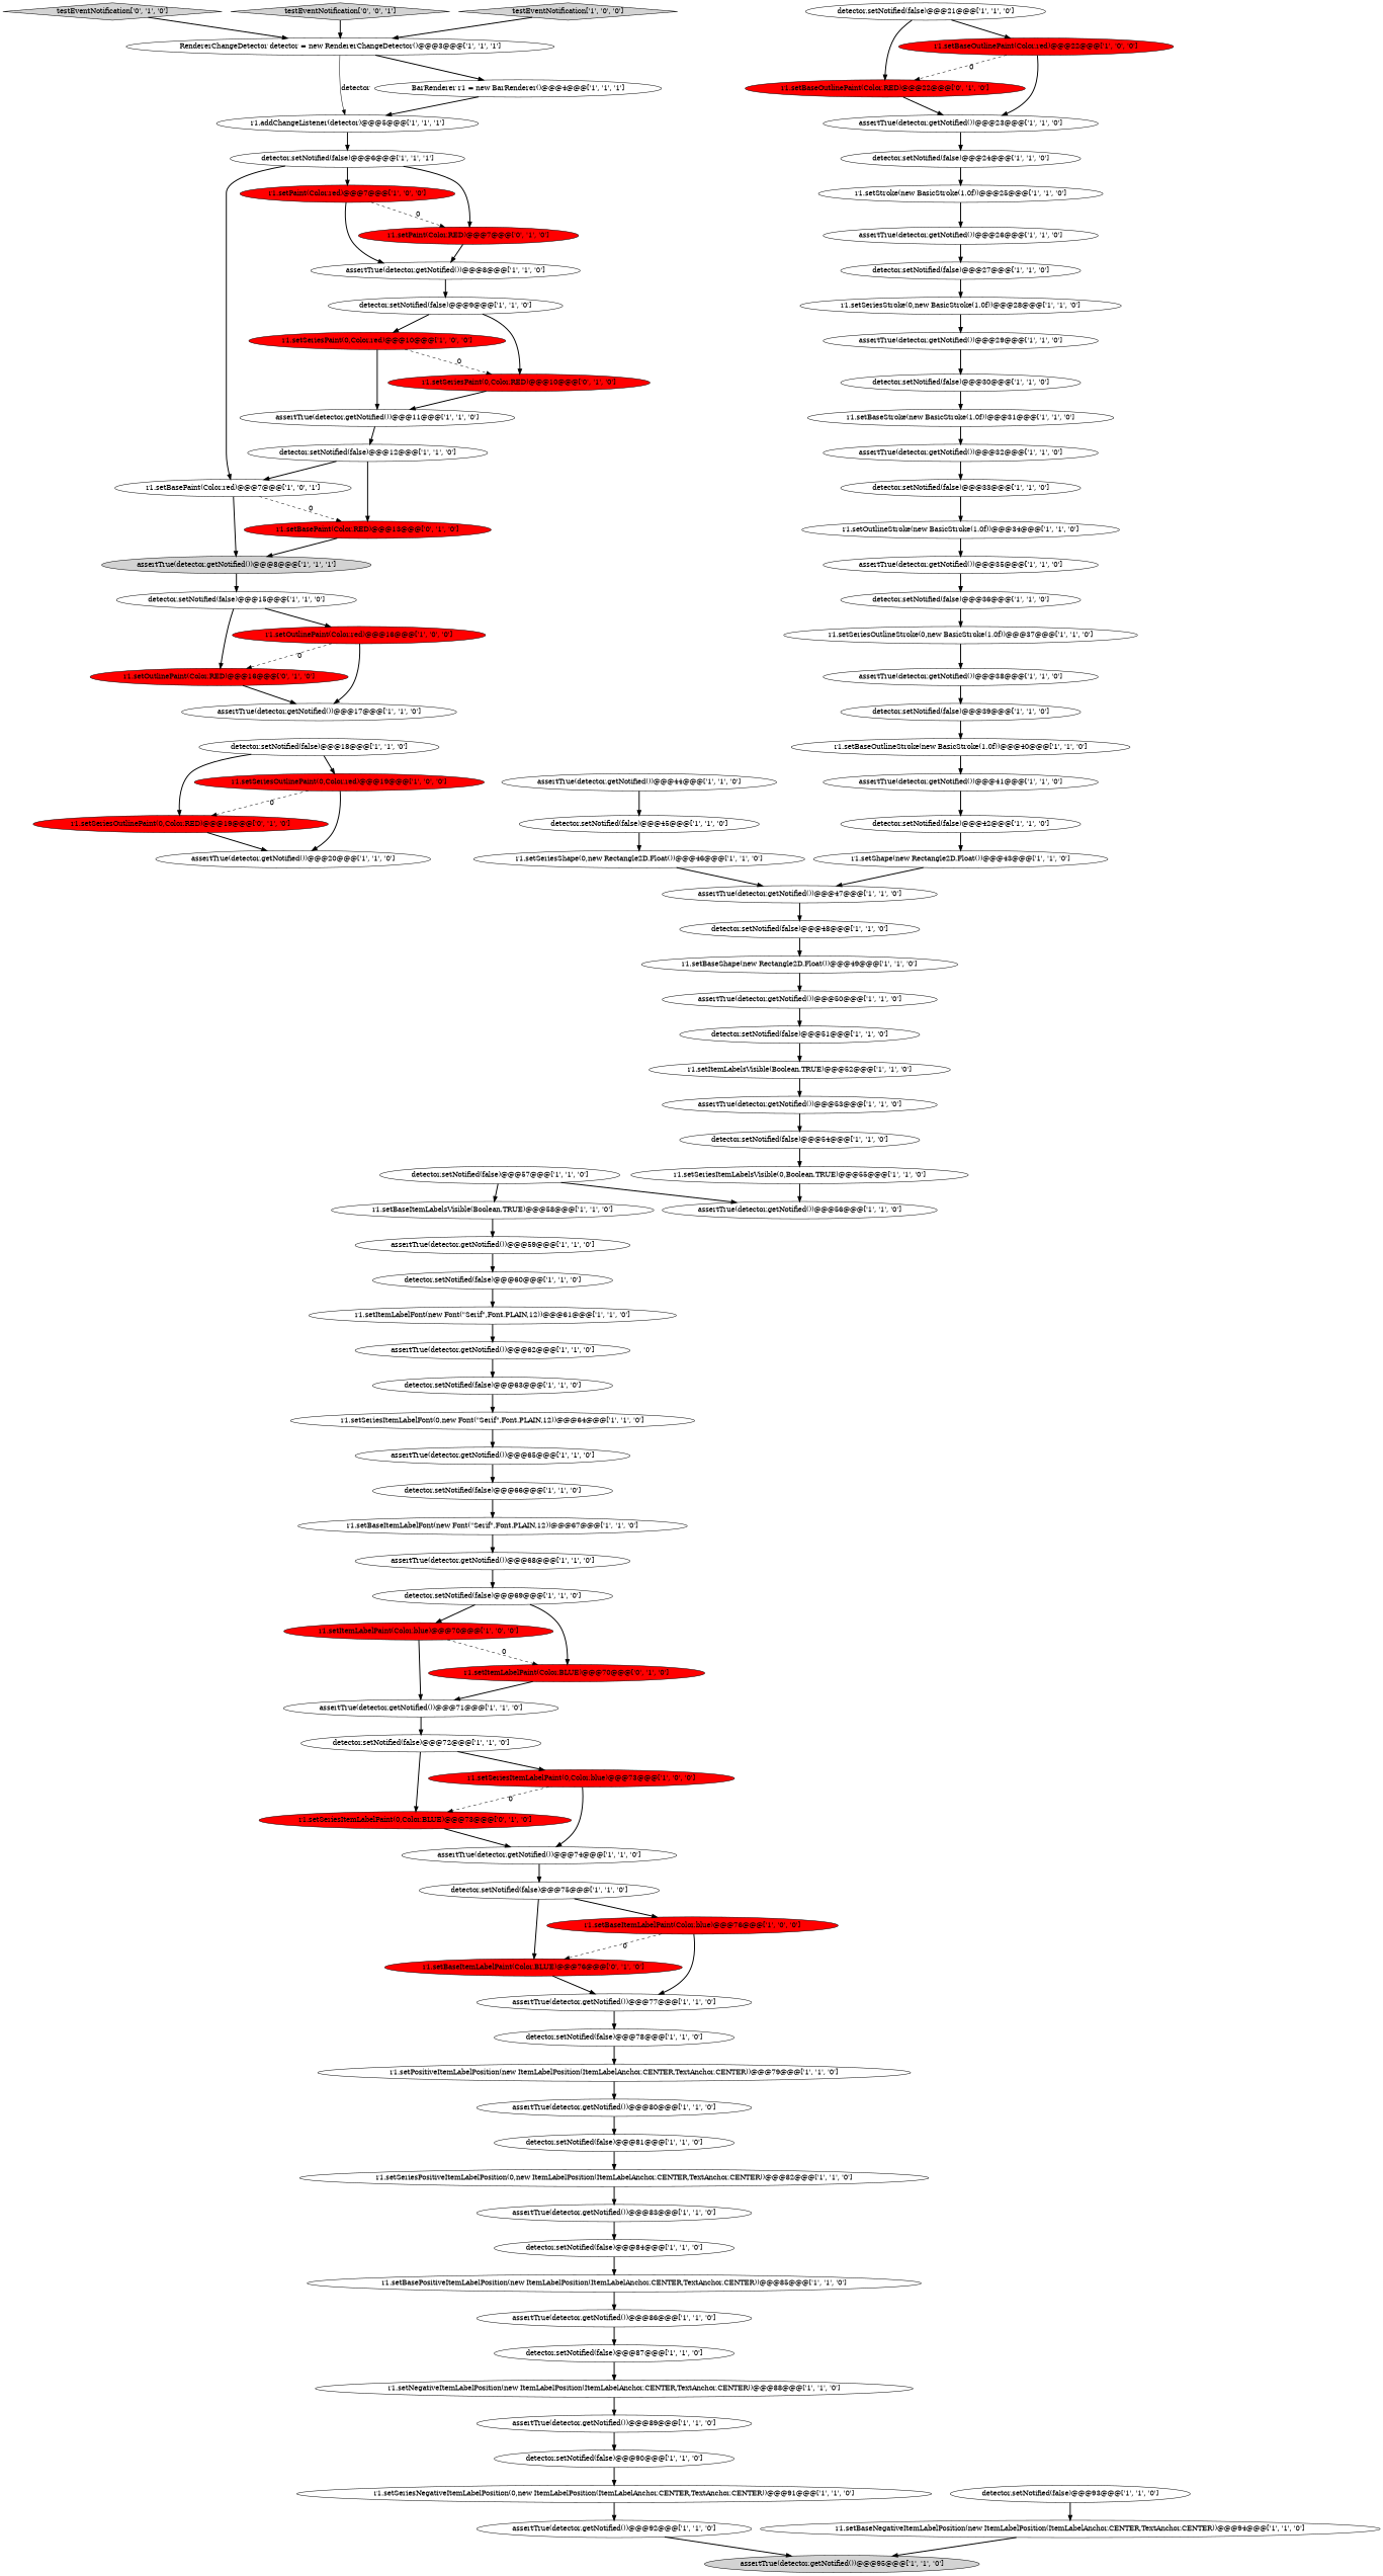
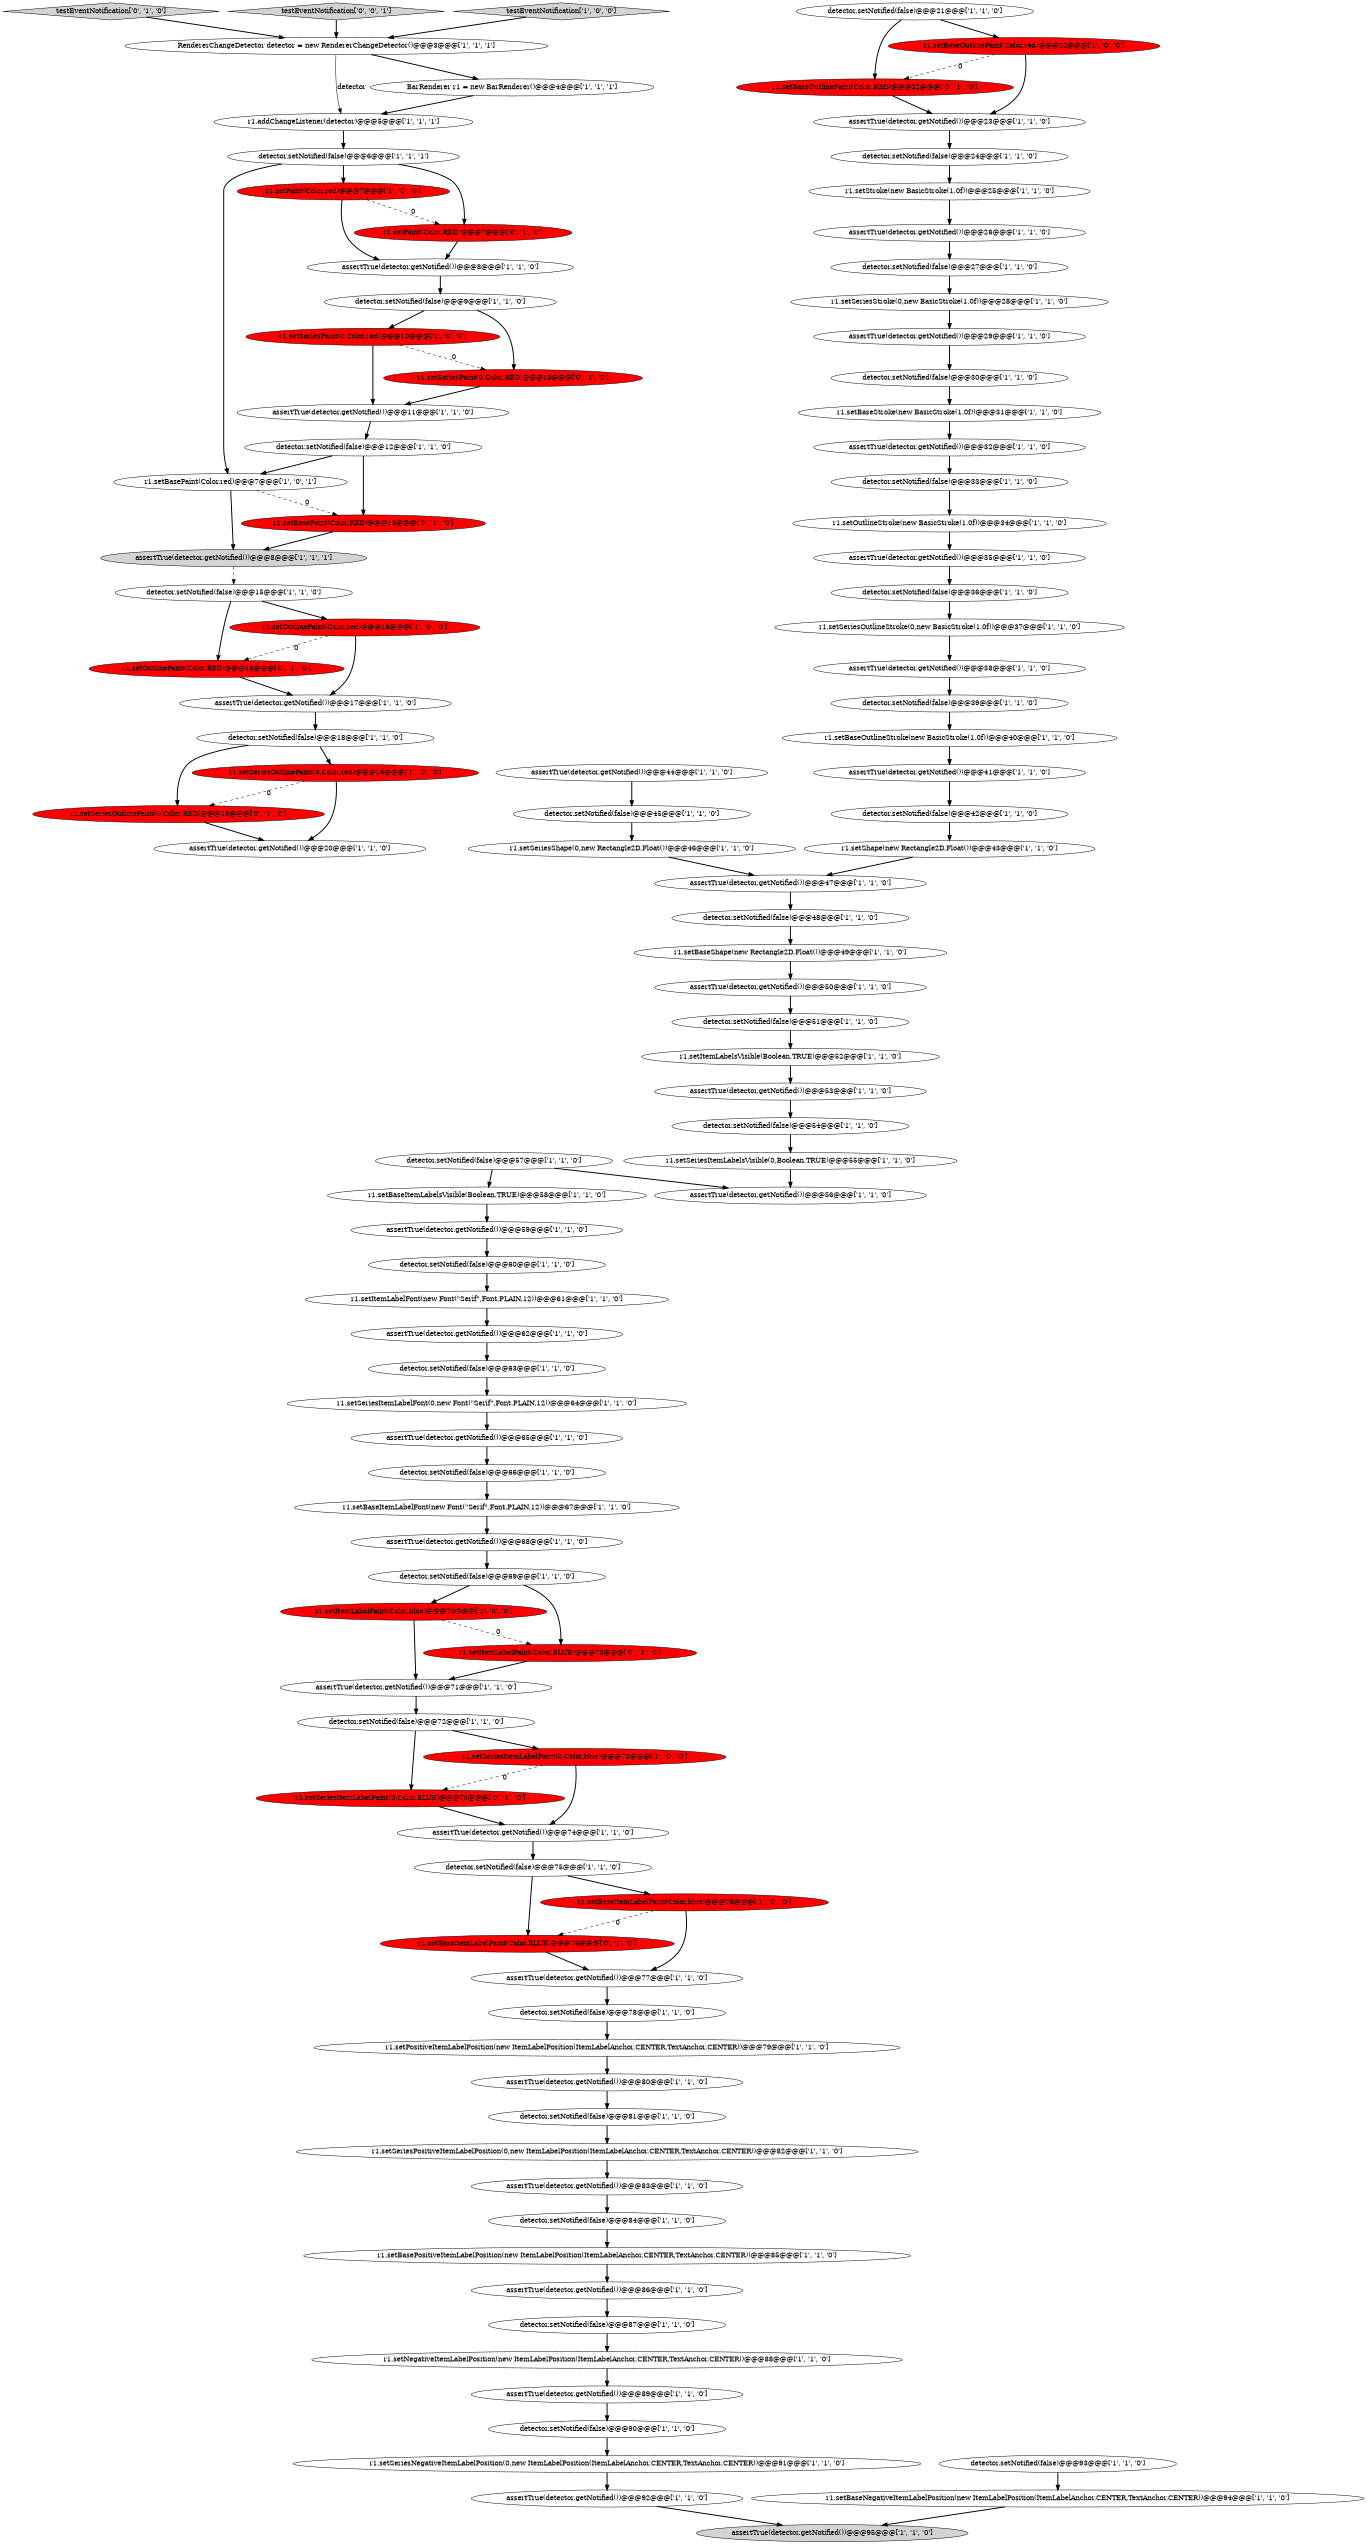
  digraph {
    node [fillcolor=white shape=ellipse style=filled]
    edge [style=bold]
    n1 [fillcolor=lightgray label="testEventNotification['0', '1', '0']" shape=diamond]
    n2 [label="RendererChangeDetector detector = new RendererChangeDetector()@@@3@@@['1', '1', '1']"]
    n3 [label="r1.addChangeListener(detector)@@@5@@@['1', '1', '1']"]
    n4 [label="BarRenderer r1 = new BarRenderer()@@@4@@@['1', '1', '1']"]
    n5 [label="r1.setBaseShape(new Rectangle2D.Float())@@@49@@@['1', '1', '0']"]
    n6 [label="assertTrue(detector.getNotified())@@@50@@@['1', '1', '0']"]
    n7 [label="detector.setNotified(false)@@@51@@@['1', '1', '0']"]
    n8 [label="assertTrue(detector.getNotified())@@@83@@@['1', '1', '0']"]
    n9 [label="detector.setNotified(false)@@@84@@@['1', '1', '0']"]
    n10 [label="r1.setBasePositiveItemLabelPosition(new ItemLabelPosition(ItemLabelAnchor.CENTER,TextAnchor.CENTER))@@@85@@@['1', '1', '0']"]
    n11 [label="r1.setSeriesOutlineStroke(0,new BasicStroke(1.0f))@@@37@@@['1', '1', '0']"]
    n12 [label="assertTrue(detector.getNotified())@@@38@@@['1', '1', '0']"]
    n13 [label="detector.setNotified(false)@@@39@@@['1', '1', '0']"]
    n14 [fillcolor=red label="r1.setBaseOutlinePaint(Color.RED)@@@22@@@['0', '1', '0']"]
    n15 [label="assertTrue(detector.getNotified())@@@23@@@['1', '1', '0']"]
    n16 [label="detector.setNotified(false)@@@24@@@['1', '1', '0']"]
    n17 [label="assertTrue(detector.getNotified())@@@26@@@['1', '1', '0']"]
    n18 [label="detector.setNotified(false)@@@27@@@['1', '1', '0']"]
    n19 [label="r1.setSeriesStroke(0,new BasicStroke(1.0f))@@@28@@@['1', '1', '0']"]
    n20 [label="assertTrue(detector.getNotified())@@@65@@@['1', '1', '0']"]
    n21 [label="detector.setNotified(false)@@@66@@@['1', '1', '0']"]
    n22 [label="r1.setBaseItemLabelFont(new Font(\"Serif\",Font.PLAIN,12))@@@67@@@['1', '1', '0']"]
    n23 [fillcolor=red label="r1.setSeriesPaint(0,Color.RED)@@@10@@@['0', '1', '0']"]
    n24 [label="assertTrue(detector.getNotified())@@@11@@@['1', '1', '0']"]
    n25 [label="detector.setNotified(false)@@@12@@@['1', '1', '0']"]
    n26 [label="assertTrue(detector.getNotified())@@@71@@@['1', '1', '0']"]
    n27 [label="detector.setNotified(false)@@@72@@@['1', '1', '0']"]
    n28 [fillcolor=red label="r1.setSeriesItemLabelPaint(0,Color.BLUE)@@@73@@@['0', '1', '0']"]
    n29 [fillcolor=red label="r1.setSeriesItemLabelPaint(0,Color.blue)@@@73@@@['1', '0', '0']"]
    n30 [label="detector.setNotified(false)@@@93@@@['1', '1', '0']"]
    n31 [label="r1.setBaseNegativeItemLabelPosition(new ItemLabelPosition(ItemLabelAnchor.CENTER,TextAnchor.CENTER))@@@94@@@['1', '1', '0']"]
    n32 [fillcolor=lightgray label="assertTrue(detector.getNotified())@@@95@@@['1', '1', '0']"]
    n33 [label="assertTrue(detector.getNotified())@@@74@@@['1', '1', '0']"]
    n34 [label="detector.setNotified(false)@@@75@@@['1', '1', '0']"]
    n35 [fillcolor=red label="r1.setBaseItemLabelPaint(Color.BLUE)@@@76@@@['0', '1', '0']"]
    n36 [fillcolor=red label="r1.setBaseItemLabelPaint(Color.blue)@@@76@@@['1', '0', '0']"]
    n37 [label="assertTrue(detector.getNotified())@@@53@@@['1', '1', '0']"]
    n38 [label="detector.setNotified(false)@@@54@@@['1', '1', '0']"]
    n39 [label="r1.setSeriesItemLabelsVisible(0,Boolean.TRUE)@@@55@@@['1', '1', '0']"]
    n40 [label="assertTrue(detector.getNotified())@@@20@@@['1', '1', '0']"]
    n41 [label="detector.setNotified(false)@@@21@@@['1', '1', '0']"]
    n42 [fillcolor=red label="r1.setBaseOutlinePaint(Color.red)@@@22@@@['1', '0', '0']"]
    n43 [label="assertTrue(detector.getNotified())@@@59@@@['1', '1', '0']"]
    n44 [label="detector.setNotified(false)@@@60@@@['1', '1', '0']"]
    n45 [label="r1.setItemLabelFont(new Font(\"Serif\",Font.PLAIN,12))@@@61@@@['1', '1', '0']"]
    n46 [label="assertTrue(detector.getNotified())@@@62@@@['1', '1', '0']"]
    n47 [label="detector.setNotified(false)@@@63@@@['1', '1', '0']"]
    n48 [fillcolor=red label="r1.setSeriesOutlinePaint(0,Color.RED)@@@19@@@['0', '1', '0']"]
    n49 [label="r1.setItemLabelsVisible(Boolean.TRUE)@@@52@@@['1', '1', '0']"]
    n50 [label="assertTrue(detector.getNotified())@@@86@@@['1', '1', '0']"]
    n51 [label="detector.setNotified(false)@@@87@@@['1', '1', '0']"]
    n52 [label="r1.setNegativeItemLabelPosition(new ItemLabelPosition(ItemLabelAnchor.CENTER,TextAnchor.CENTER))@@@88@@@['1', '1', '0']"]
    n53 [label="assertTrue(detector.getNotified())@@@89@@@['1', '1', '0']"]
    n54 [label="r1.setBasePaint(Color.red)@@@7@@@['1', '0', '1']"]
    n55 [fillcolor=red label="r1.setBasePaint(Color.RED)@@@13@@@['0', '1', '0']"]
    n56 [fillcolor=lightgray label="assertTrue(detector.getNotified())@@@8@@@['1', '1', '1']"]
    n57 [label="detector.setNotified(false)@@@15@@@['1', '1', '0']"]
    n58 [fillcolor=red label="r1.setPaint(Color.red)@@@7@@@['1', '0', '0']"]
    n59 [label="assertTrue(detector.getNotified())@@@8@@@['1', '1', '0']"]
    n60 [fillcolor=red label="r1.setPaint(Color.RED)@@@7@@@['0', '1', '0']"]
    n61 [label="detector.setNotified(false)@@@9@@@['1', '1', '0']"]
    n62 [label="detector.setNotified(false)@@@33@@@['1', '1', '0']"]
    n63 [label="r1.setOutlineStroke(new BasicStroke(1.0f))@@@34@@@['1', '1', '0']"]
    n64 [label="assertTrue(detector.getNotified())@@@35@@@['1', '1', '0']"]
    n65 [fillcolor=red label="r1.setSeriesPaint(0,Color.red)@@@10@@@['1', '0', '0']"]
    n66 [label="detector.setNotified(false)@@@30@@@['1', '1', '0']"]
    n67 [label="r1.setBaseStroke(new BasicStroke(1.0f))@@@31@@@['1', '1', '0']"]
    n68 [label="assertTrue(detector.getNotified())@@@32@@@['1', '1', '0']"]
    n69 [fillcolor=red label="r1.setOutlinePaint(Color.RED)@@@16@@@['0', '1', '0']"]
    n70 [label="assertTrue(detector.getNotified())@@@17@@@['1', '1', '0']"]
    n71 [label="detector.setNotified(false)@@@18@@@['1', '1', '0']"]
    n72 [label="r1.setBaseOutlineStroke(new BasicStroke(1.0f))@@@40@@@['1', '1', '0']"]
    n73 [label="assertTrue(detector.getNotified())@@@41@@@['1', '1', '0']"]
    n74 [label="detector.setNotified(false)@@@42@@@['1', '1', '0']"]
    n75 [fillcolor=red label="r1.setOutlinePaint(Color.red)@@@16@@@['1', '0', '0']"]
    n76 [fillcolor=lightgray label="testEventNotification['0', '0', '1']" shape=diamond]
    n77 [label="assertTrue(detector.getNotified())@@@56@@@['1', '1', '0']"]
    n78 [label="detector.setNotified(false)@@@57@@@['1', '1', '0']"]
    n79 [label="r1.setBaseItemLabelsVisible(Boolean.TRUE)@@@58@@@['1', '1', '0']"]
    n80 [label="assertTrue(detector.getNotified())@@@47@@@['1', '1', '0']"]
    n81 [label="detector.setNotified(false)@@@48@@@['1', '1', '0']"]
    n82 [label="r1.setStroke(new BasicStroke(1.0f))@@@25@@@['1', '1', '0']"]
    n83 [label="detector.setNotified(false)@@@6@@@['1', '1', '1']"]
    n84 [label="detector.setNotified(false)@@@36@@@['1', '1', '0']"]
    n85 [label="detector.setNotified(false)@@@90@@@['1', '1', '0']"]
    n86 [label="r1.setSeriesNegativeItemLabelPosition(0,new ItemLabelPosition(ItemLabelAnchor.CENTER,TextAnchor.CENTER))@@@91@@@['1', '1', '0']"]
    n87 [fillcolor=red label="r1.setSeriesOutlinePaint(0,Color.red)@@@19@@@['1', '0', '0']"]
    n88 [label="assertTrue(detector.getNotified())@@@77@@@['1', '1', '0']"]
    n89 [label="detector.setNotified(false)@@@78@@@['1', '1', '0']"]
    n90 [label="detector.setNotified(false)@@@45@@@['1', '1', '0']"]
    n91 [label="r1.setSeriesShape(0,new Rectangle2D.Float())@@@46@@@['1', '1', '0']"]
    n92 [label="detector.setNotified(false)@@@69@@@['1', '1', '0']"]
    n93 [fillcolor=red label="r1.setItemLabelPaint(Color.blue)@@@70@@@['1', '0', '0']"]
    n94 [fillcolor=red label="r1.setItemLabelPaint(Color.BLUE)@@@70@@@['0', '1', '0']"]
    n95 [label="assertTrue(detector.getNotified())@@@29@@@['1', '1', '0']"]
    n96 [label="r1.setPositiveItemLabelPosition(new ItemLabelPosition(ItemLabelAnchor.CENTER,TextAnchor.CENTER))@@@79@@@['1', '1', '0']"]
    n97 [label="assertTrue(detector.getNotified())@@@80@@@['1', '1', '0']"]
    n98 [label="detector.setNotified(false)@@@81@@@['1', '1', '0']"]
    n99 [label="assertTrue(detector.getNotified())@@@68@@@['1', '1', '0']"]
    n100 [label="r1.setSeriesPositiveItemLabelPosition(0,new ItemLabelPosition(ItemLabelAnchor.CENTER,TextAnchor.CENTER))@@@82@@@['1', '1', '0']"]
    n101 [label="r1.setShape(new Rectangle2D.Float())@@@43@@@['1', '1', '0']"]
    n102 [label="assertTrue(detector.getNotified())@@@44@@@['1', '1', '0']"]
    n103 [label="r1.setSeriesItemLabelFont(0,new Font(\"Serif\",Font.PLAIN,12))@@@64@@@['1', '1', '0']"]
    n104 [fillcolor=lightgray label="testEventNotification['1', '0', '0']" shape=diamond]
    n105 [label="assertTrue(detector.getNotified())@@@92@@@['1', '1', '0']"]
    n1 -> n2
    n2 -> n3 [label=detector style=solid]
    n2 -> n4
    n3 -> n83
    n4 -> n3
    n5 -> n6
    n6 -> n7
    n7 -> n49
    n8 -> n9
    n9 -> n10
    n10 -> n50
    n11 -> n12
    n12 -> n13
    n13 -> n72
    n14 -> n15
    n15 -> n16
    n16 -> n82
    n17 -> n18
    n18 -> n19
    n19 -> n95
    n20 -> n21
    n21 -> n22
    n22 -> n99
    n23 -> n24
    n24 -> n25
    n25 -> n54
    n25 -> n55
    n26 -> n27
    n27 -> n28
    n27 -> n29
    n28 -> n33
    n29 -> n28 [label=0 style=dashed]
    n29 -> n33
    n30 -> n31
    n31 -> n32
    n33 -> n34
    n34 -> n35
    n34 -> n36
    n35 -> n88
    n36 -> n35 [label=0 style=dashed]
    n36 -> n88
    n37 -> n38
    n38 -> n39
    n39 -> n77
    n41 -> n14
    n41 -> n42
    n42 -> n14 [label=0 style=dashed]
    n42 -> n15
    n43 -> n44
    n44 -> n45
    n45 -> n46
    n46 -> n47
    n47 -> n103
    n48 -> n40
    n49 -> n37
    n50 -> n51
    n51 -> n52
    n52 -> n53
    n53 -> n85
    n54 -> n55 [label=0 style=dashed]
    n54 -> n56
    n55 -> n56
-   n56 -> n57
+   n56 -> n57 [style=dashed]
    n57 -> n69
    n57 -> n75
    n58 -> n59
    n58 -> n60 [label=0 style=dashed]
    n59 -> n61
    n60 -> n59
    n61 -> n23
    n61 -> n65
    n62 -> n63
    n63 -> n64
    n64 -> n84
    n65 -> n23 [label=0 style=dashed]
    n65 -> n24
    n66 -> n67
    n67 -> n68
    n68 -> n62
    n69 -> n70
+   n70 -> n71
    n71 -> n48
    n71 -> n87
    n72 -> n73
    n73 -> n74
    n74 -> n101
    n75 -> n69 [label=0 style=dashed]
    n75 -> n70
    n76 -> n2
    n78 -> n77
    n78 -> n79
    n79 -> n43
    n80 -> n81
    n81 -> n5
    n82 -> n17
    n83 -> n54
    n83 -> n58
    n83 -> n60
    n84 -> n11
    n85 -> n86
    n86 -> n105
    n87 -> n40
    n87 -> n48 [label=0 style=dashed]
    n88 -> n89
    n89 -> n96
    n90 -> n91
    n91 -> n80
    n92 -> n93
    n92 -> n94
    n93 -> n26
    n93 -> n94 [label=0 style=dashed]
    n94 -> n26
    n95 -> n66
    n96 -> n97
    n97 -> n98
    n98 -> n100
    n99 -> n92
    n100 -> n8
    n101 -> n80
    n102 -> n90
    n103 -> n20
    n104 -> n2
    n105 -> n32
  }
